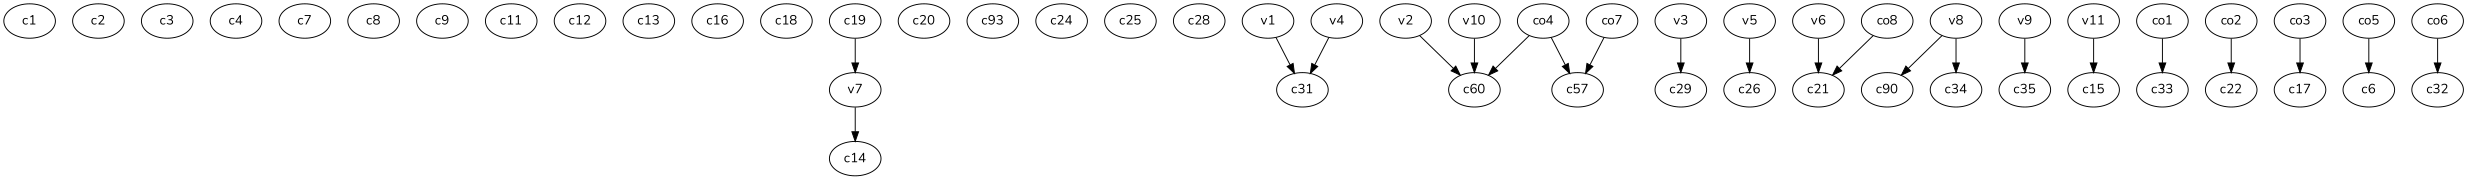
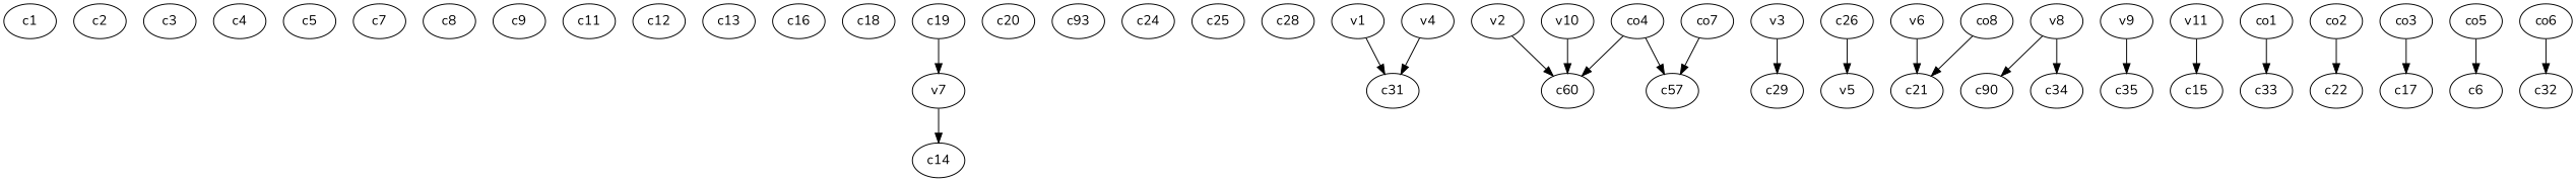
  strict digraph {
    fontname=Nunito
    node [fontname=Nunito]
    edge [fontname=Nunito weight=1]
    c1
    c2
    c3
    c4
+   c5
    c7
    c8
    c9
    c11
    c12
    c13
    c16
    c18
    c19
    v7
    c14
    c20
    n18 [label=c93]
    c24
    c25
    c28
    v1
    c31
    n24 [label=c60]
    v2
    v3
    c29
    v4
    v5
    c26
    v6
    c21
    n33 [label=c90]
    v8
    c34
    v9
    c35
    v10
    v11
    c15
    co1
    c33
    co2
    c22
    co3
    c17
    co4
    n48 [label=c57]
    co5
    c6
    co6
    c32
    co7
    co8
    c19 -> v7
    v7 -> c14
    v1 -> c31
    v2 -> n24
    v3 -> c29
    v4 -> c31
-   v5 -> c26
+   c26 -> v5
    v6 -> c21
    v8 -> n33
    v8 -> c34
    v9 -> c35
    v10 -> n24
    v11 -> c15
    co1 -> c33
    co2 -> c22
    co3 -> c17
    co4 -> n24
    co4 -> n48
    co5 -> c6
    co6 -> c32
    co7 -> n48
    co8 -> c21
  }
